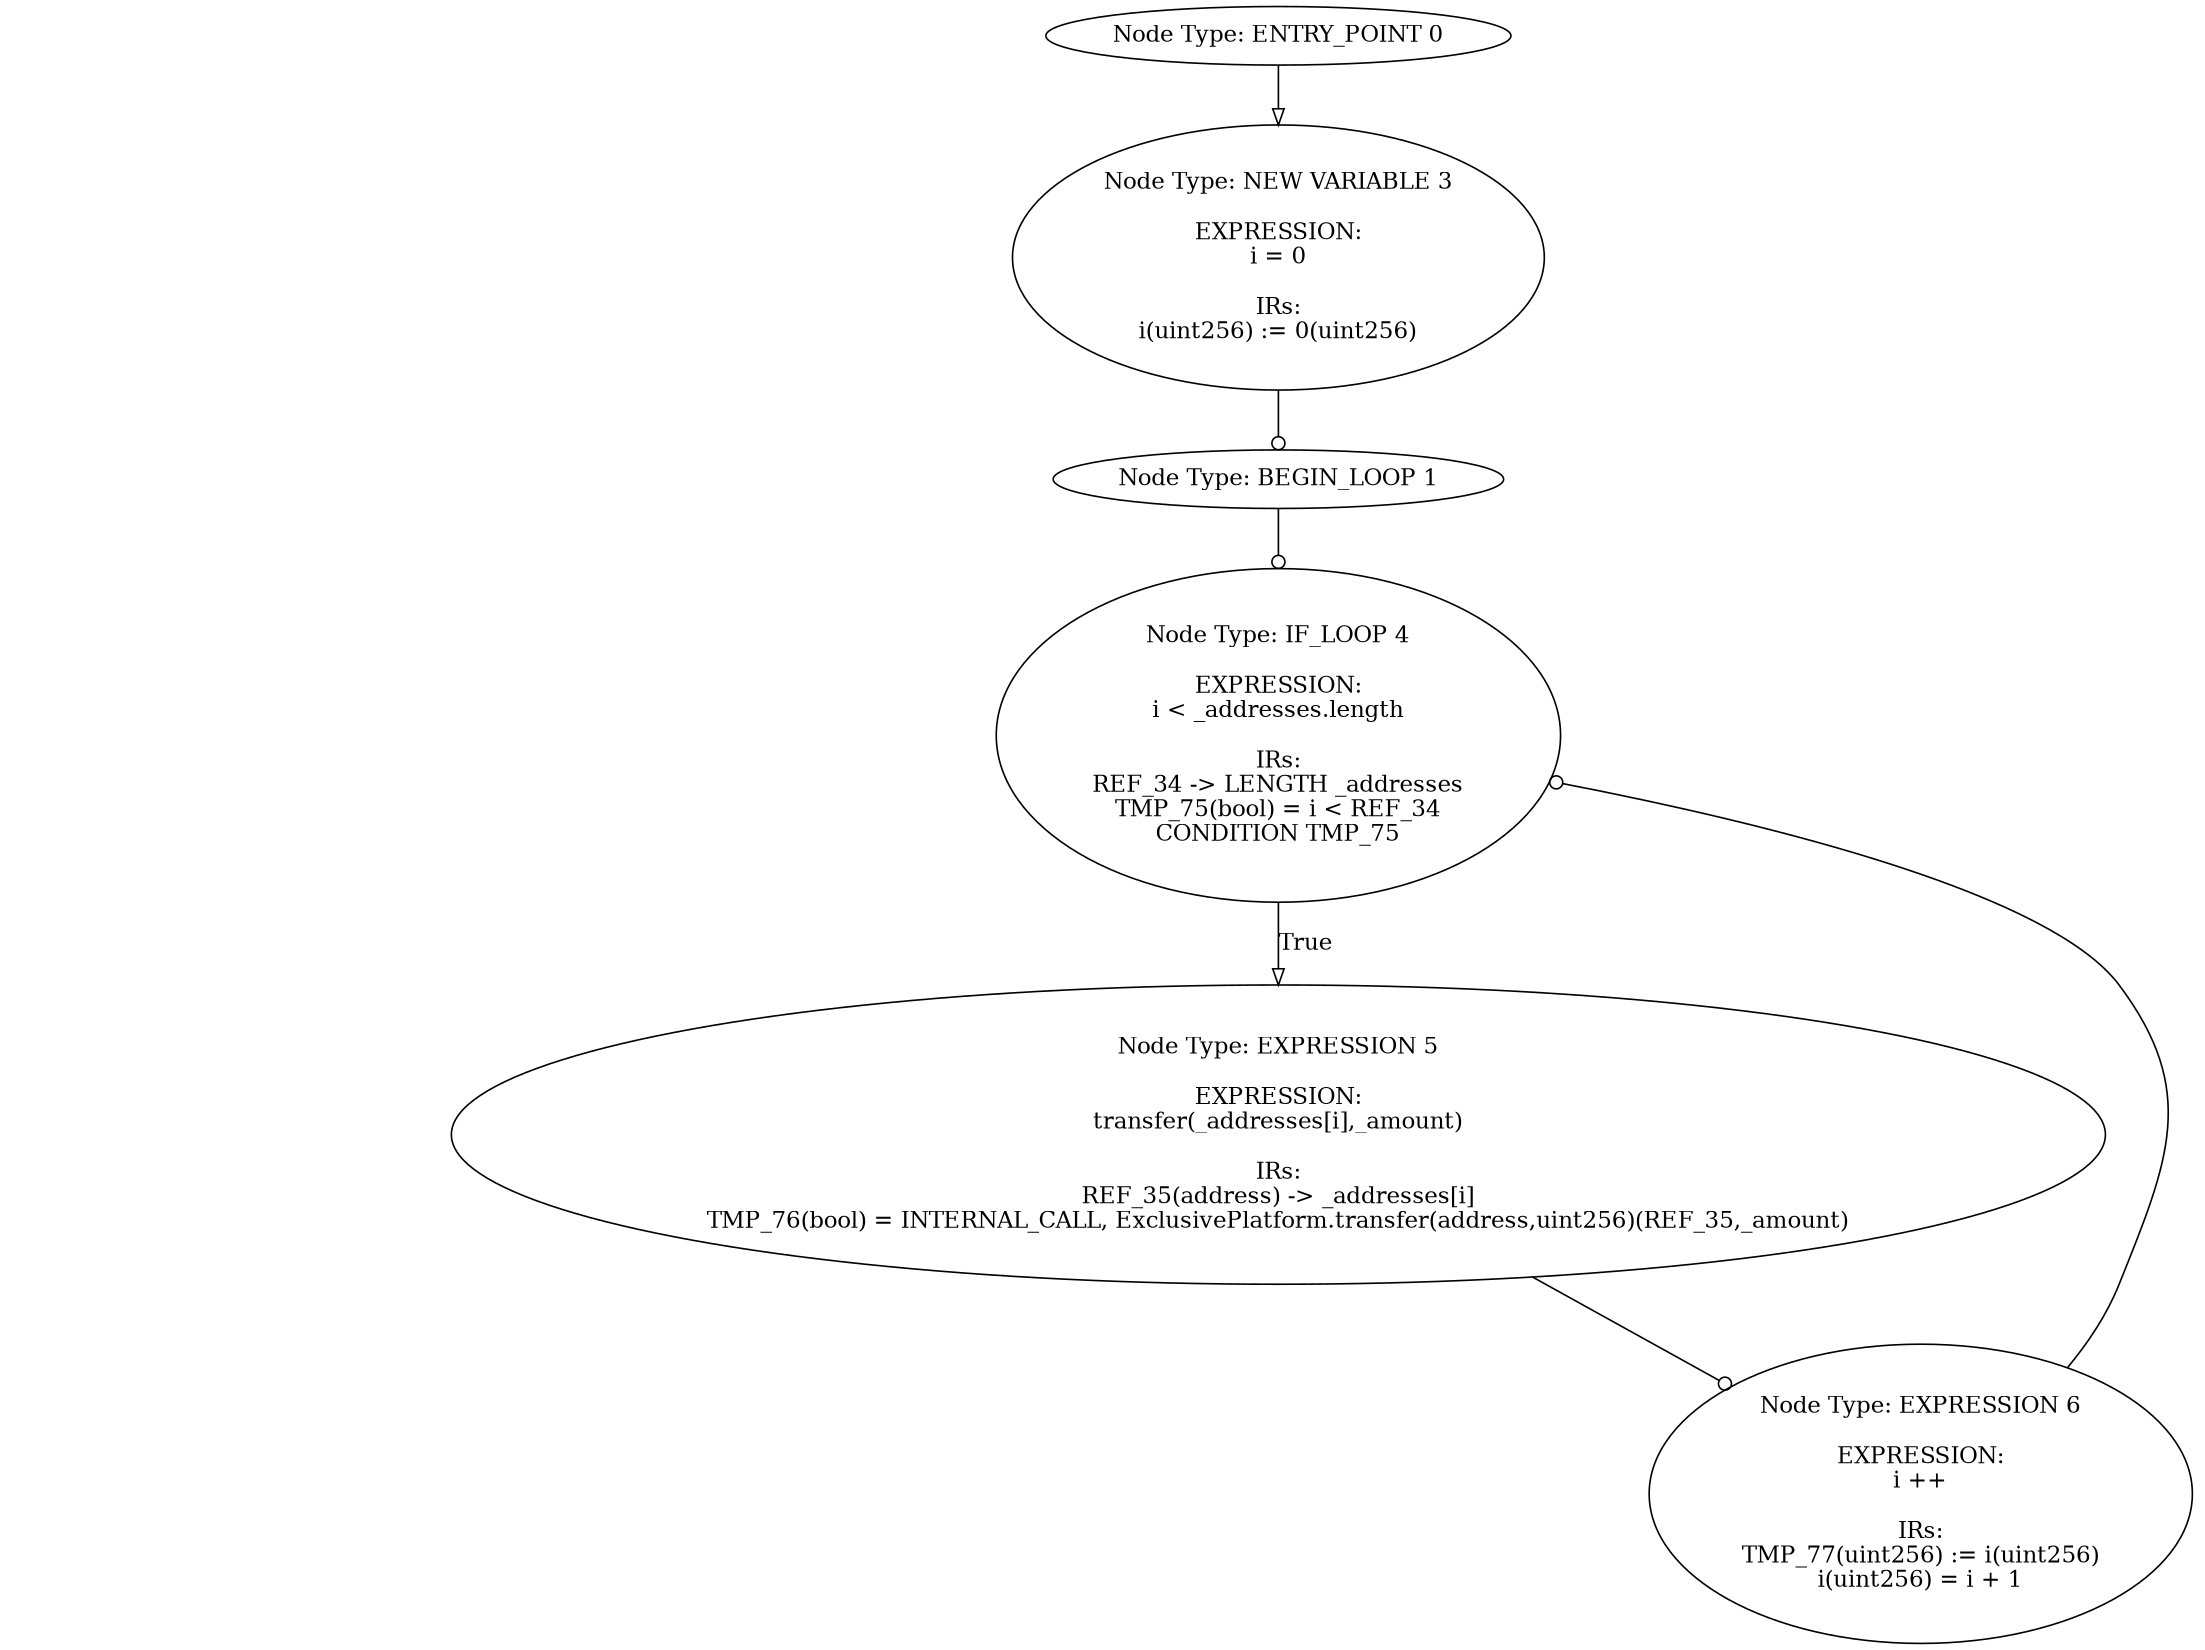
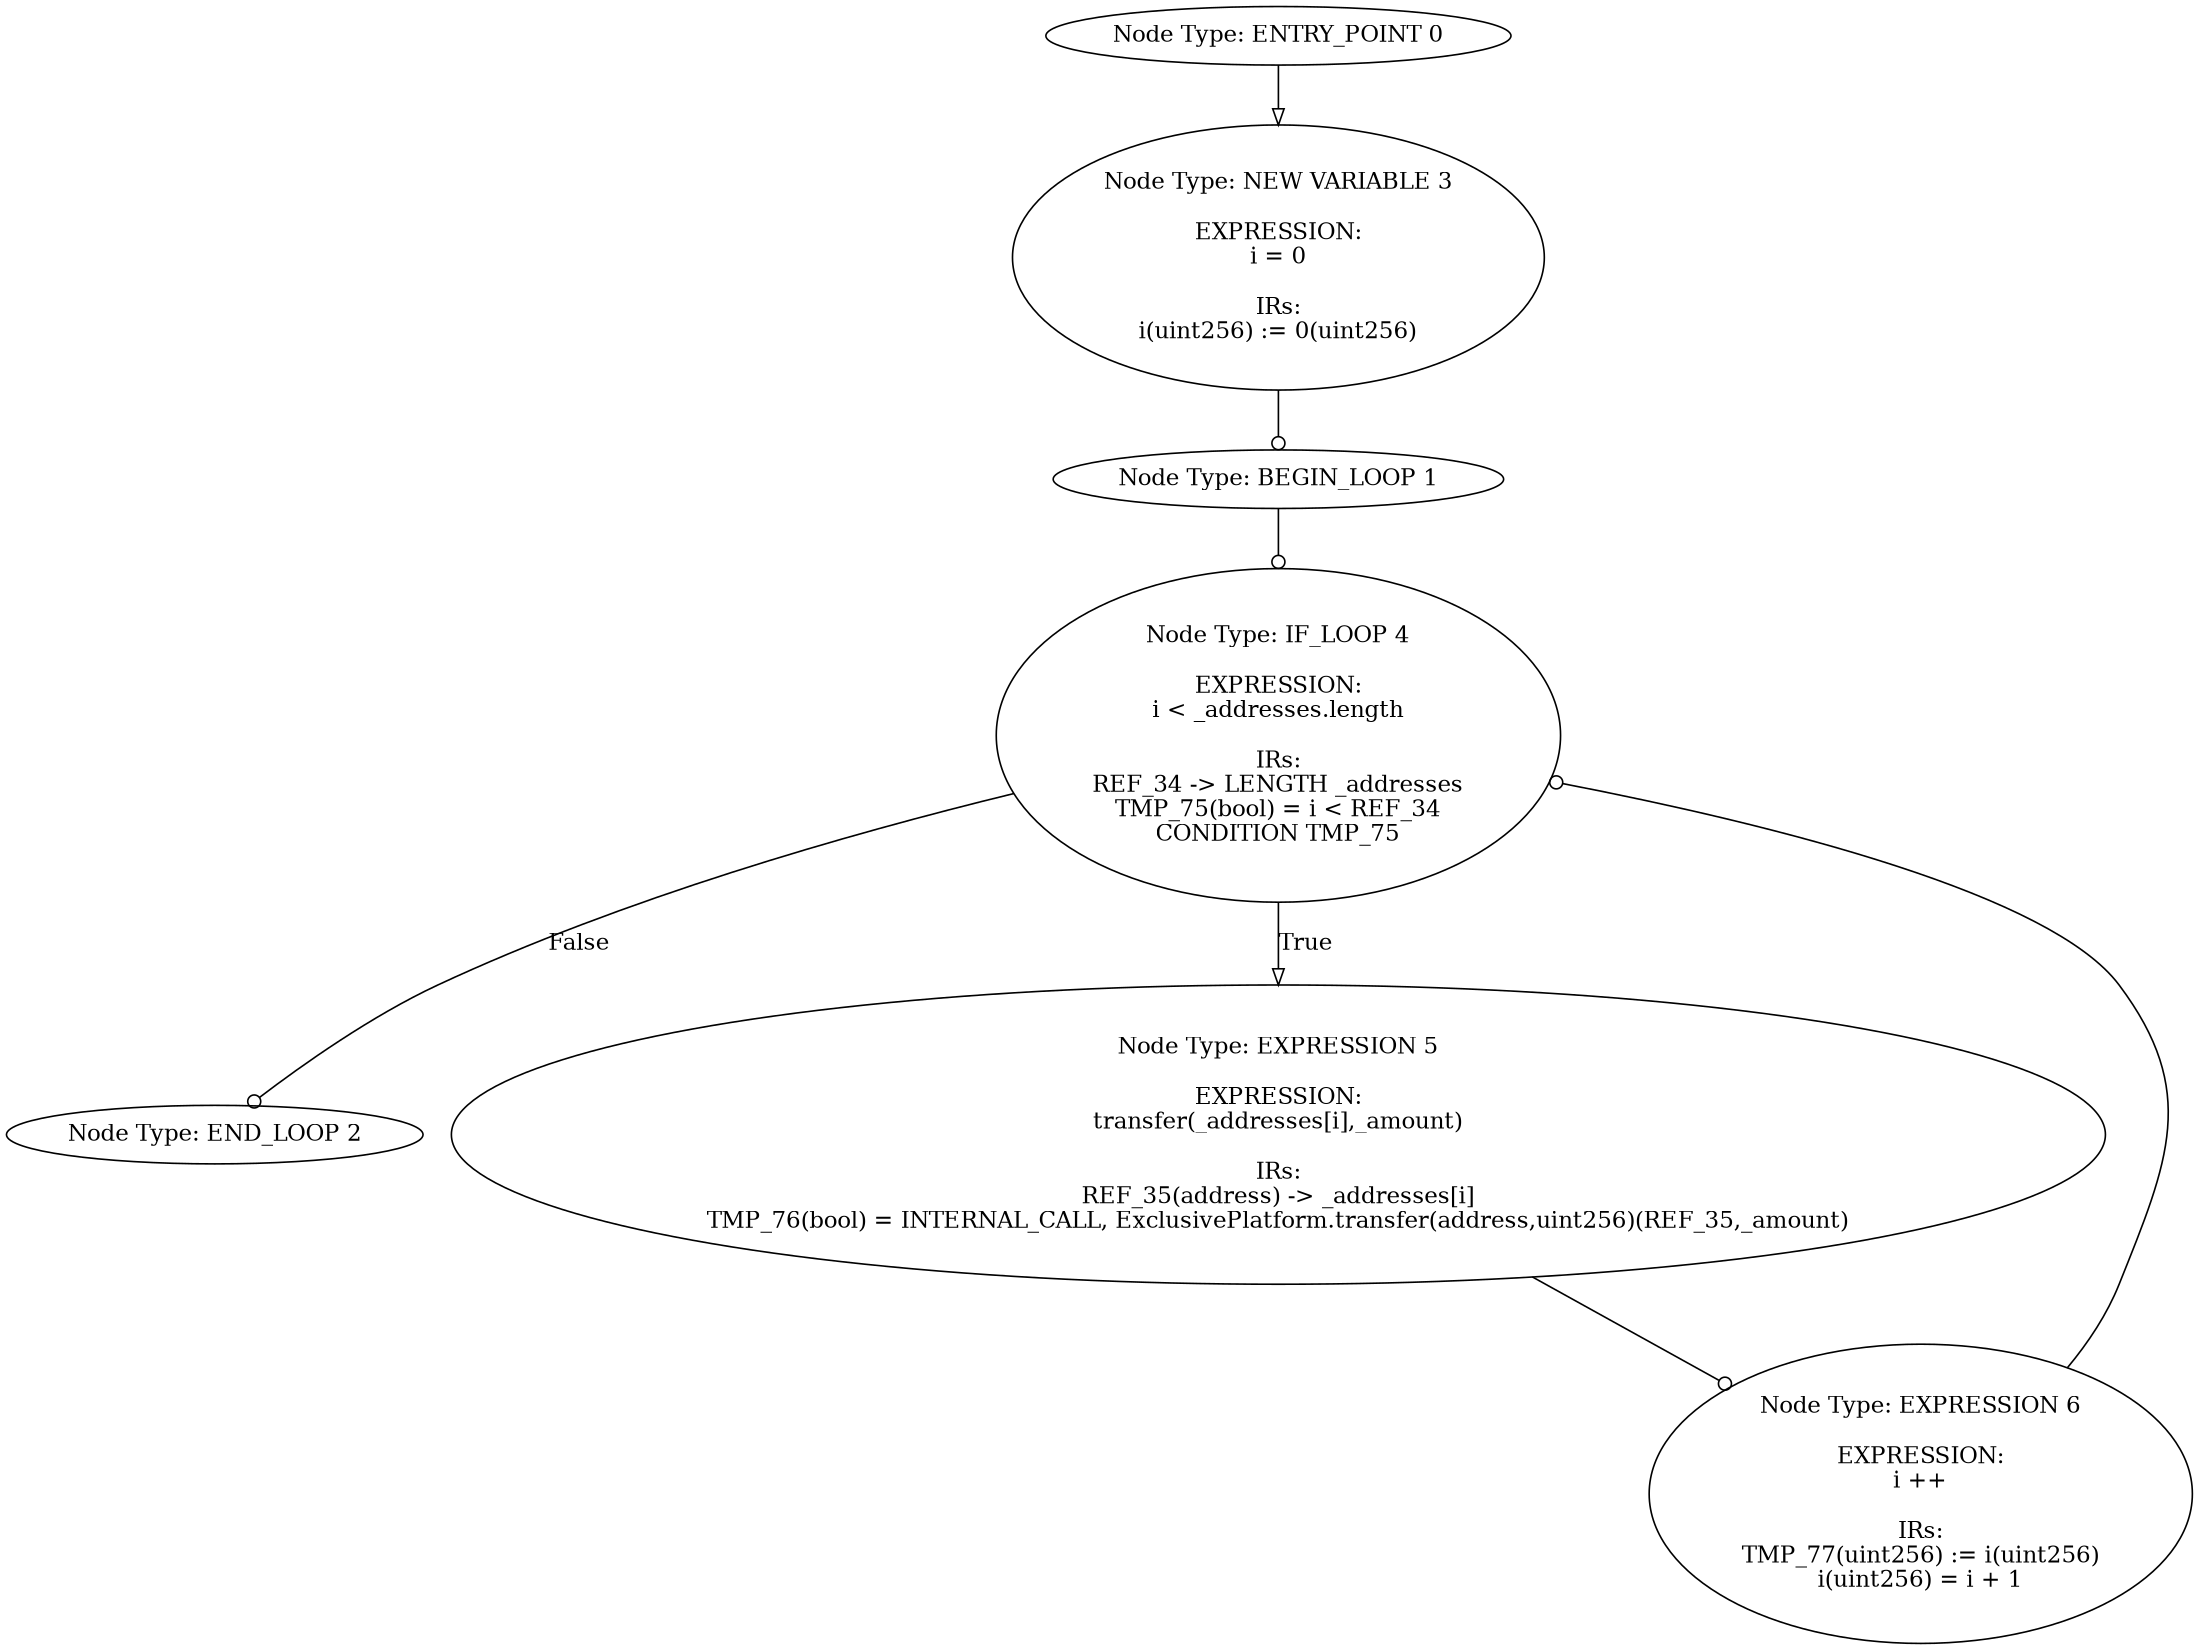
  digraph {
    edge [arrowhead=odot]
    n1 [label="Node Type: ENTRY_POINT 0\n"]
    n2 [label="Node Type: NEW VARIABLE 3\n\nEXPRESSION:\ni = 0\n\nIRs:\ni(uint256) := 0(uint256)"]
    n3 [label="Node Type: BEGIN_LOOP 1\n"]
    n4 [label="Node Type: IF_LOOP 4\n\nEXPRESSION:\ni < _addresses.length\n\nIRs:\nREF_34 -> LENGTH _addresses\nTMP_75(bool) = i < REF_34\nCONDITION TMP_75"]
+   n5 [label="Node Type: END_LOOP 2\n"]
    n6 [label="Node Type: EXPRESSION 5\n\nEXPRESSION:\ntransfer(_addresses[i],_amount)\n\nIRs:\nREF_35(address) -> _addresses[i]\nTMP_76(bool) = INTERNAL_CALL, ExclusivePlatform.transfer(address,uint256)(REF_35,_amount)"]
    n7 [label="Node Type: EXPRESSION 6\n\nEXPRESSION:\ni ++\n\nIRs:\nTMP_77(uint256) := i(uint256)\ni(uint256) = i + 1"]
    n1 -> n2 [arrowhead=onormal]
    n2 -> n3
    n3 -> n4
+   n4 -> n5 [label=False]
    n4 -> n6 [label=True arrowhead=onormal]
    n6 -> n7
    n7 -> n4
  }
